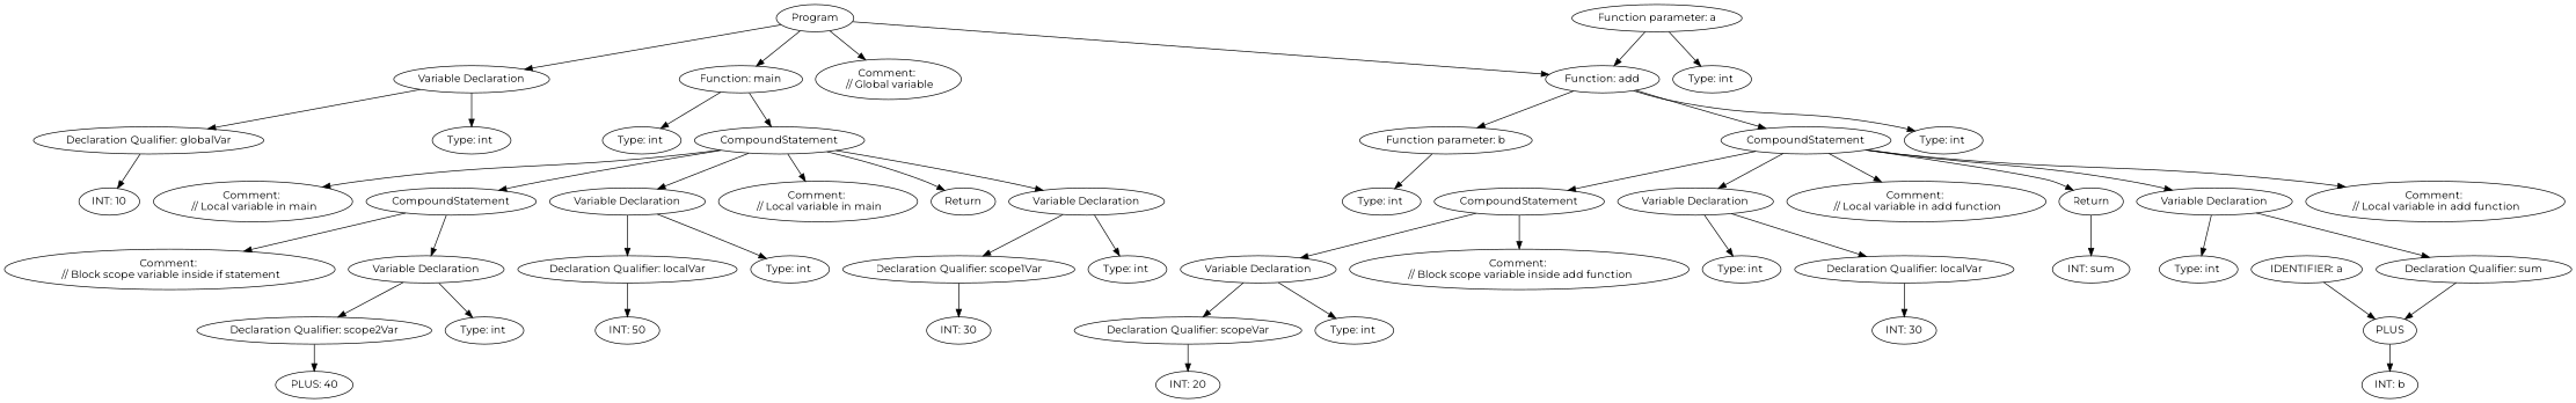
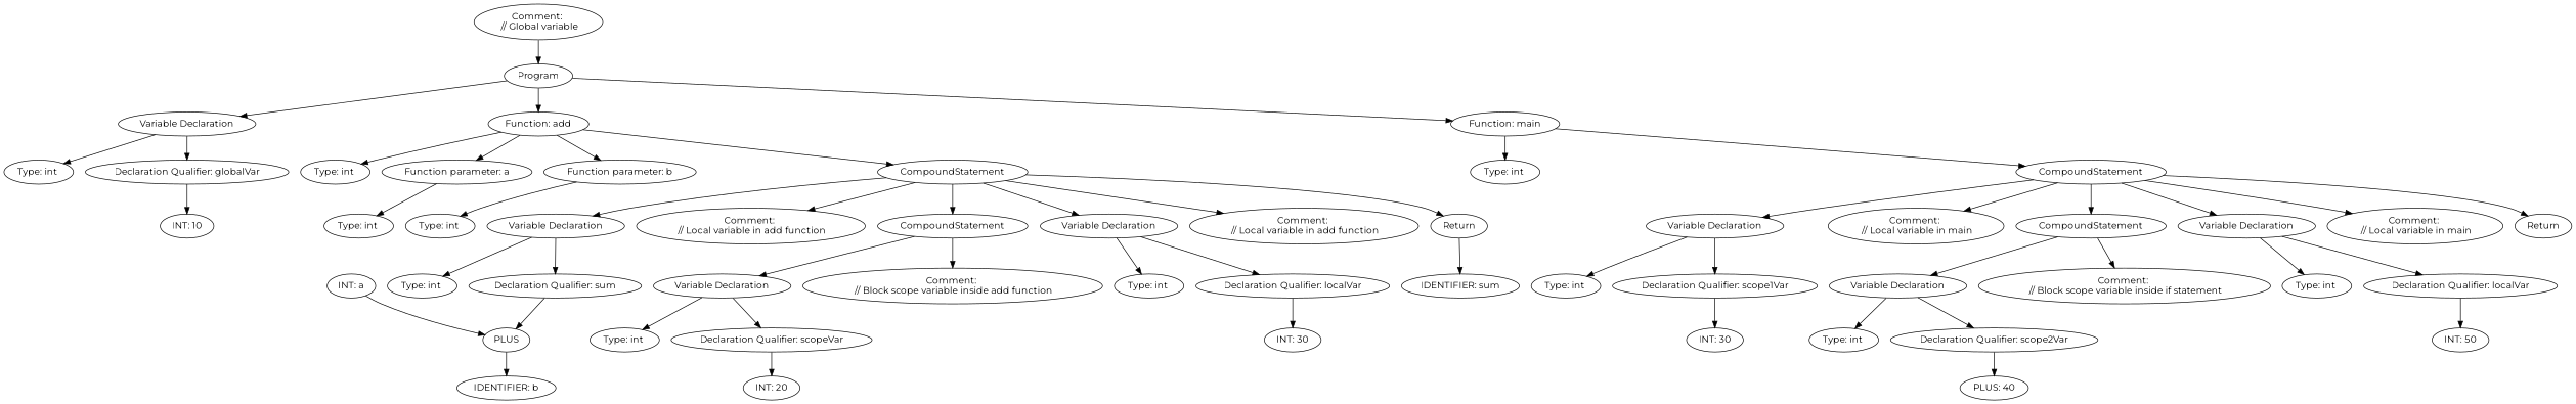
  digraph {
    fontname=Montserrat
    node [fontname=Montserrat]
    edge [fontname=Montserrat]
    n1 [label=Program]
    n2 [label="Variable Declaration"]
    n3 [label="Comment: \n // Global variable\n"]
    n4 [label="Function: add"]
    n5 [label="Function: main"]
    n6 [label="Type: int "]
    n7 [label="Declaration Qualifier: globalVar"]
    n8 [label="Type: int "]
    n9 [label="Function parameter: a"]
    n10 [label="Function parameter: b"]
    n11 [label=CompoundStatement]
    n12 [label="Type: int "]
    n13 [label=CompoundStatement]
    n14 [label="INT: 10"]
    n15 [label="Type: int "]
    n16 [label="Type: int "]
    n17 [label="Variable Declaration"]
    n18 [label="Comment: \n // Local variable in add function\n"]
    n19 [label=CompoundStatement]
    n20 [label="Variable Declaration"]
    n21 [label="Comment: \n // Local variable in add function\n"]
    n22 [label=Return]
    n23 [label="Type: int "]
    n24 [label="Declaration Qualifier: sum"]
    n25 [label="Variable Declaration"]
    n26 [label="Comment: \n // Block scope variable inside add function\n"]
    n27 [label="Type: int "]
    n28 [label="Declaration Qualifier: localVar"]
-   n29 [label="INT: sum"]
+   n29 [label="IDENTIFIER: sum"]
    n30 [label=PLUS]
-   n31 [label="INT: b"]
-   n32 [label="IDENTIFIER: a"]
+   n31 [label="IDENTIFIER: b"]
+   n32 [label="INT: a"]
    n33 [label="Type: int "]
    n34 [label="Declaration Qualifier: scopeVar"]
    n35 [label="INT: 20"]
    n36 [label="INT: 30"]
    n37 [label="Variable Declaration"]
    n38 [label="Comment: \n // Local variable in main\n"]
    n39 [label=CompoundStatement]
    n40 [label="Variable Declaration"]
    n41 [label="Comment: \n // Local variable in main\n"]
    n42 [label=Return]
    n43 [label="Type: int "]
    n44 [label="Declaration Qualifier: scope1Var"]
    n45 [label="Variable Declaration"]
    n46 [label="Comment: \n // Block scope variable inside if statement\n"]
    n47 [label="Type: int "]
    n48 [label="Declaration Qualifier: localVar"]
    n49 [label="INT: 30"]
    n50 [label="Type: int "]
    n51 [label="Declaration Qualifier: scope2Var"]
    n52 [label="PLUS: 40"]
    n53 [label="INT: 50"]
    n1 -> n2
-   n1 -> n3
+   n3 -> n1
    n1 -> n4
    n1 -> n5
    n2 -> n6
    n2 -> n7
    n4 -> n8
-   n9 -> n4
+   n4 -> n9
    n4 -> n10
    n4 -> n11
    n5 -> n12
    n5 -> n13
    n7 -> n14
    n9 -> n15
    n10 -> n16
    n11 -> n17
    n11 -> n18
    n11 -> n19
    n11 -> n20
    n11 -> n21
    n11 -> n22
    n13 -> n37
    n13 -> n38
    n13 -> n39
    n13 -> n40
    n13 -> n41
    n13 -> n42
    n17 -> n23
    n17 -> n24
    n19 -> n25
    n19 -> n26
    n20 -> n27
    n20 -> n28
    n22 -> n29
    n24 -> n30
    n25 -> n33
    n25 -> n34
    n28 -> n36
    n30 -> n31
    n32 -> n30
    n34 -> n35
    n37 -> n43
    n37 -> n44
    n39 -> n45
    n39 -> n46
    n40 -> n47
    n40 -> n48
    n44 -> n49
    n45 -> n50
    n45 -> n51
    n48 -> n53
    n51 -> n52
  }
